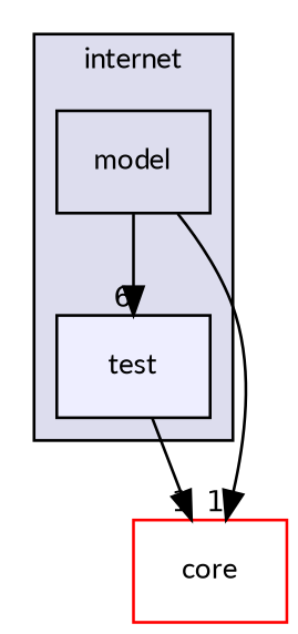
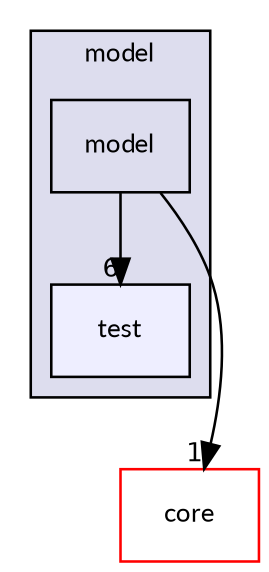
  digraph {
    compound=true
    fontname=Lato
    node [fontname=Lato fontsize=10 shape=box style=filled]
    edge [fontname=Lato headlabel=1 labeldistance=1.5 labelfontname=Helvetica labelfontsize=10]
    n1 [label=model style=""]
    n2 [fillcolor="#eeeeff" label=test pencolor=black]
    n3 [color=red fillcolor=white label=core]
    subgraph cluster_1 {
      bgcolor="#ddddee"
      fontsize=10
-     label=internet
+     label=model
      pencolor=black
      n1
      n2
    }
    n1 -> n2 [headlabel=6]
    n1 -> n3
-   n2 -> n3
  }
